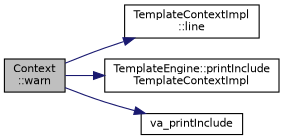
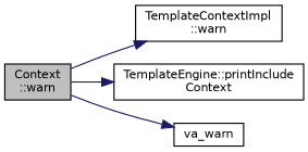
  digraph {
    rankdir=LR
    node [color=black fillcolor=white fontname=Helvetica fontsize=10 shape=record style=filled]
    edge [color=midnightblue fontname=Helvetica fontsize=10 labelfontname=Helvetica labelfontsize=10 style=solid]
    n1 [fillcolor=grey75 fontcolor=black height=0.2 label="Context\l::warn" width=0.4]
-   n2 [height=0.2 label="TemplateContextImpl\l::line" width=0.4]
-   n3 [height=0.2 label="TemplateEngine::printInclude\lTemplateContextImpl" width=0.4]
-   n4 [height=0.2 label=va_printInclude width=0.4]
+   n2 [height=0.2 label="TemplateContextImpl\l::warn" width=0.4]
+   n3 [height=0.2 label="TemplateEngine::printInclude\lContext" width=0.4]
+   n4 [height=0.2 label=va_warn width=0.4]
    n1 -> n2
    n1 -> n3
    n1 -> n4
  }
